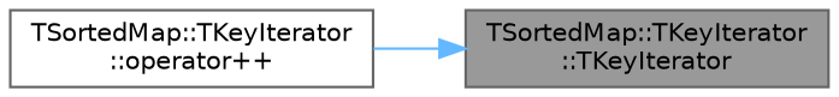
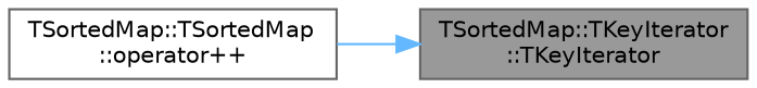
  digraph {
    rankdir=RL
    node [fontname=Helvetica fontsize=10 shape=box style=filled]
    n1 [color=gray40 fillcolor=grey60 fontcolor=black height=0.2 label="TSortedMap::TKeyIterator\l::TKeyIterator" width=0.4]
-   n2 [color=grey40 fillcolor=white height=0.2 label="TSortedMap::TKeyIterator\l::operator++" width=0.4]
+   n2 [color=grey40 fillcolor=white height=0.2 label="TSortedMap::TSortedMap\l::operator++" width=0.4]
    n1 -> n2 [color=steelblue1 dir=back fontname=Helvetica fontsize=10 labelfontname=Helvetica labelfontsize=10 style=solid]
  }
